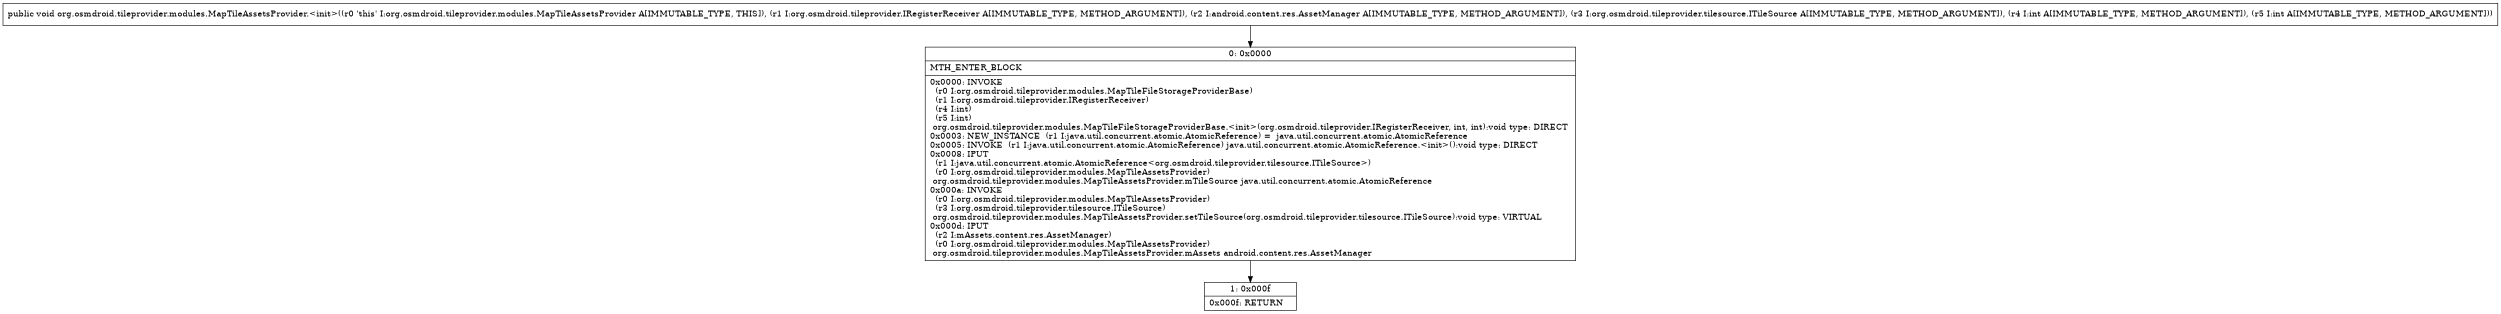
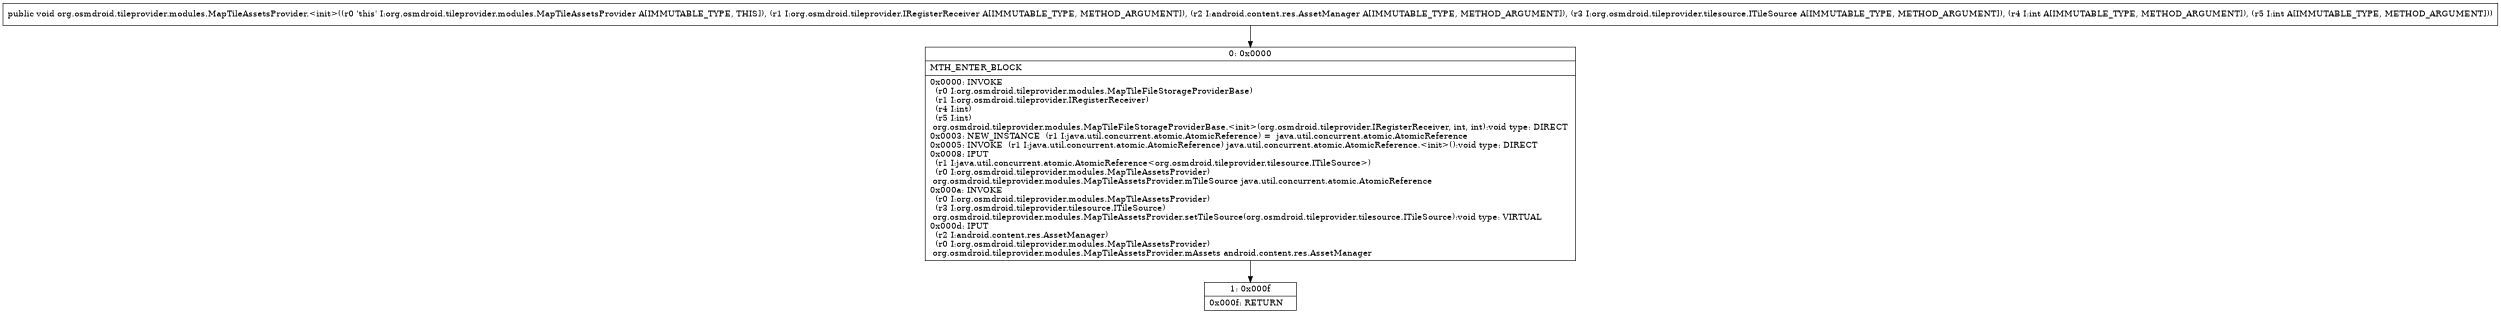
  digraph {
    node [shape=record]
-   n1 [label="{0\:\ 0x0000|MTH_ENTER_BLOCK\l|0x0000: INVOKE  \l  (r0 I:org.osmdroid.tileprovider.modules.MapTileFileStorageProviderBase)\l  (r1 I:org.osmdroid.tileprovider.IRegisterReceiver)\l  (r4 I:int)\l  (r5 I:int)\l org.osmdroid.tileprovider.modules.MapTileFileStorageProviderBase.\<init\>(org.osmdroid.tileprovider.IRegisterReceiver, int, int):void type: DIRECT \l0x0003: NEW_INSTANCE  (r1 I:java.util.concurrent.atomic.AtomicReference) =  java.util.concurrent.atomic.AtomicReference \l0x0005: INVOKE  (r1 I:java.util.concurrent.atomic.AtomicReference) java.util.concurrent.atomic.AtomicReference.\<init\>():void type: DIRECT \l0x0008: IPUT  \l  (r1 I:java.util.concurrent.atomic.AtomicReference\<org.osmdroid.tileprovider.tilesource.ITileSource\>)\l  (r0 I:org.osmdroid.tileprovider.modules.MapTileAssetsProvider)\l org.osmdroid.tileprovider.modules.MapTileAssetsProvider.mTileSource java.util.concurrent.atomic.AtomicReference \l0x000a: INVOKE  \l  (r0 I:org.osmdroid.tileprovider.modules.MapTileAssetsProvider)\l  (r3 I:org.osmdroid.tileprovider.tilesource.ITileSource)\l org.osmdroid.tileprovider.modules.MapTileAssetsProvider.setTileSource(org.osmdroid.tileprovider.tilesource.ITileSource):void type: VIRTUAL \l0x000d: IPUT  \l  (r2 I:mAssets.content.res.AssetManager)\l  (r0 I:org.osmdroid.tileprovider.modules.MapTileAssetsProvider)\l org.osmdroid.tileprovider.modules.MapTileAssetsProvider.mAssets android.content.res.AssetManager \l}"]
+   n1 [label="{0\:\ 0x0000|MTH_ENTER_BLOCK\l|0x0000: INVOKE  \l  (r0 I:org.osmdroid.tileprovider.modules.MapTileFileStorageProviderBase)\l  (r1 I:org.osmdroid.tileprovider.IRegisterReceiver)\l  (r4 I:int)\l  (r5 I:int)\l org.osmdroid.tileprovider.modules.MapTileFileStorageProviderBase.\<init\>(org.osmdroid.tileprovider.IRegisterReceiver, int, int):void type: DIRECT \l0x0003: NEW_INSTANCE  (r1 I:java.util.concurrent.atomic.AtomicReference) =  java.util.concurrent.atomic.AtomicReference \l0x0005: INVOKE  (r1 I:java.util.concurrent.atomic.AtomicReference) java.util.concurrent.atomic.AtomicReference.\<init\>():void type: DIRECT \l0x0008: IPUT  \l  (r1 I:java.util.concurrent.atomic.AtomicReference\<org.osmdroid.tileprovider.tilesource.ITileSource\>)\l  (r0 I:org.osmdroid.tileprovider.modules.MapTileAssetsProvider)\l org.osmdroid.tileprovider.modules.MapTileAssetsProvider.mTileSource java.util.concurrent.atomic.AtomicReference \l0x000a: INVOKE  \l  (r0 I:org.osmdroid.tileprovider.modules.MapTileAssetsProvider)\l  (r3 I:org.osmdroid.tileprovider.tilesource.ITileSource)\l org.osmdroid.tileprovider.modules.MapTileAssetsProvider.setTileSource(org.osmdroid.tileprovider.tilesource.ITileSource):void type: VIRTUAL \l0x000d: IPUT  \l  (r2 I:android.content.res.AssetManager)\l  (r0 I:org.osmdroid.tileprovider.modules.MapTileAssetsProvider)\l org.osmdroid.tileprovider.modules.MapTileAssetsProvider.mAssets android.content.res.AssetManager \l}"]
    n2 [label="{1\:\ 0x000f|0x000f: RETURN   \l}"]
    n3 [label="{public void org.osmdroid.tileprovider.modules.MapTileAssetsProvider.\<init\>((r0 'this' I:org.osmdroid.tileprovider.modules.MapTileAssetsProvider A[IMMUTABLE_TYPE, THIS]), (r1 I:org.osmdroid.tileprovider.IRegisterReceiver A[IMMUTABLE_TYPE, METHOD_ARGUMENT]), (r2 I:android.content.res.AssetManager A[IMMUTABLE_TYPE, METHOD_ARGUMENT]), (r3 I:org.osmdroid.tileprovider.tilesource.ITileSource A[IMMUTABLE_TYPE, METHOD_ARGUMENT]), (r4 I:int A[IMMUTABLE_TYPE, METHOD_ARGUMENT]), (r5 I:int A[IMMUTABLE_TYPE, METHOD_ARGUMENT])) }"]
    n1 -> n2
    n3 -> n1
  }
